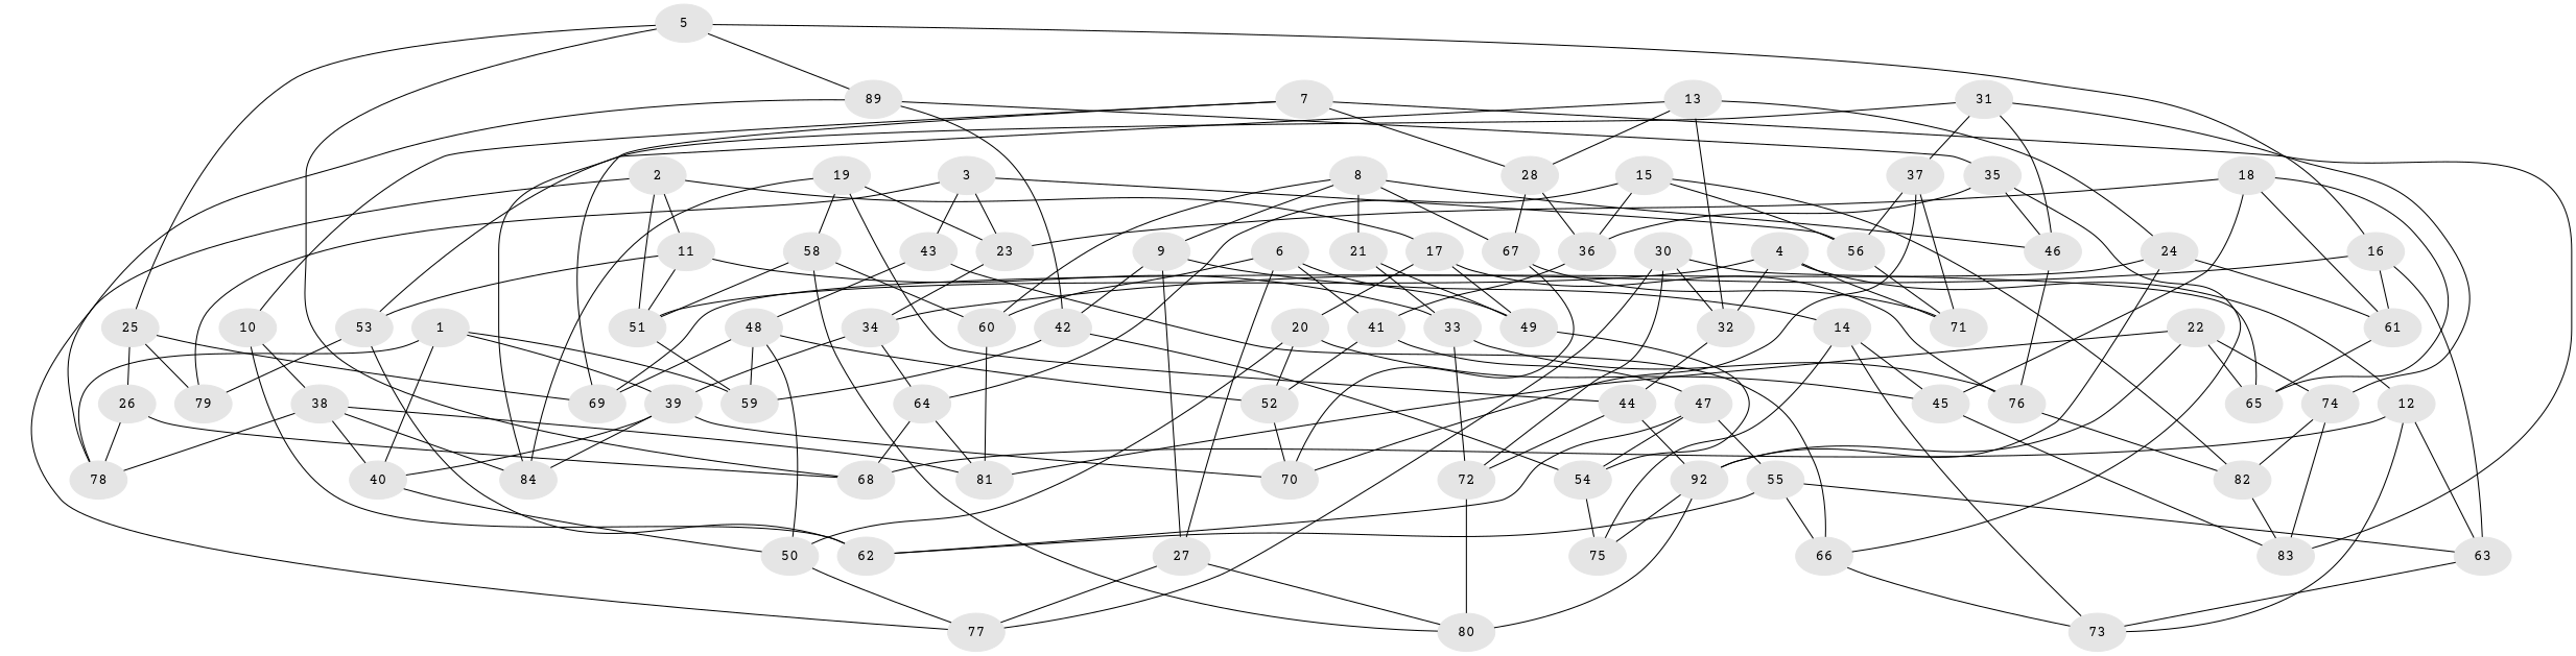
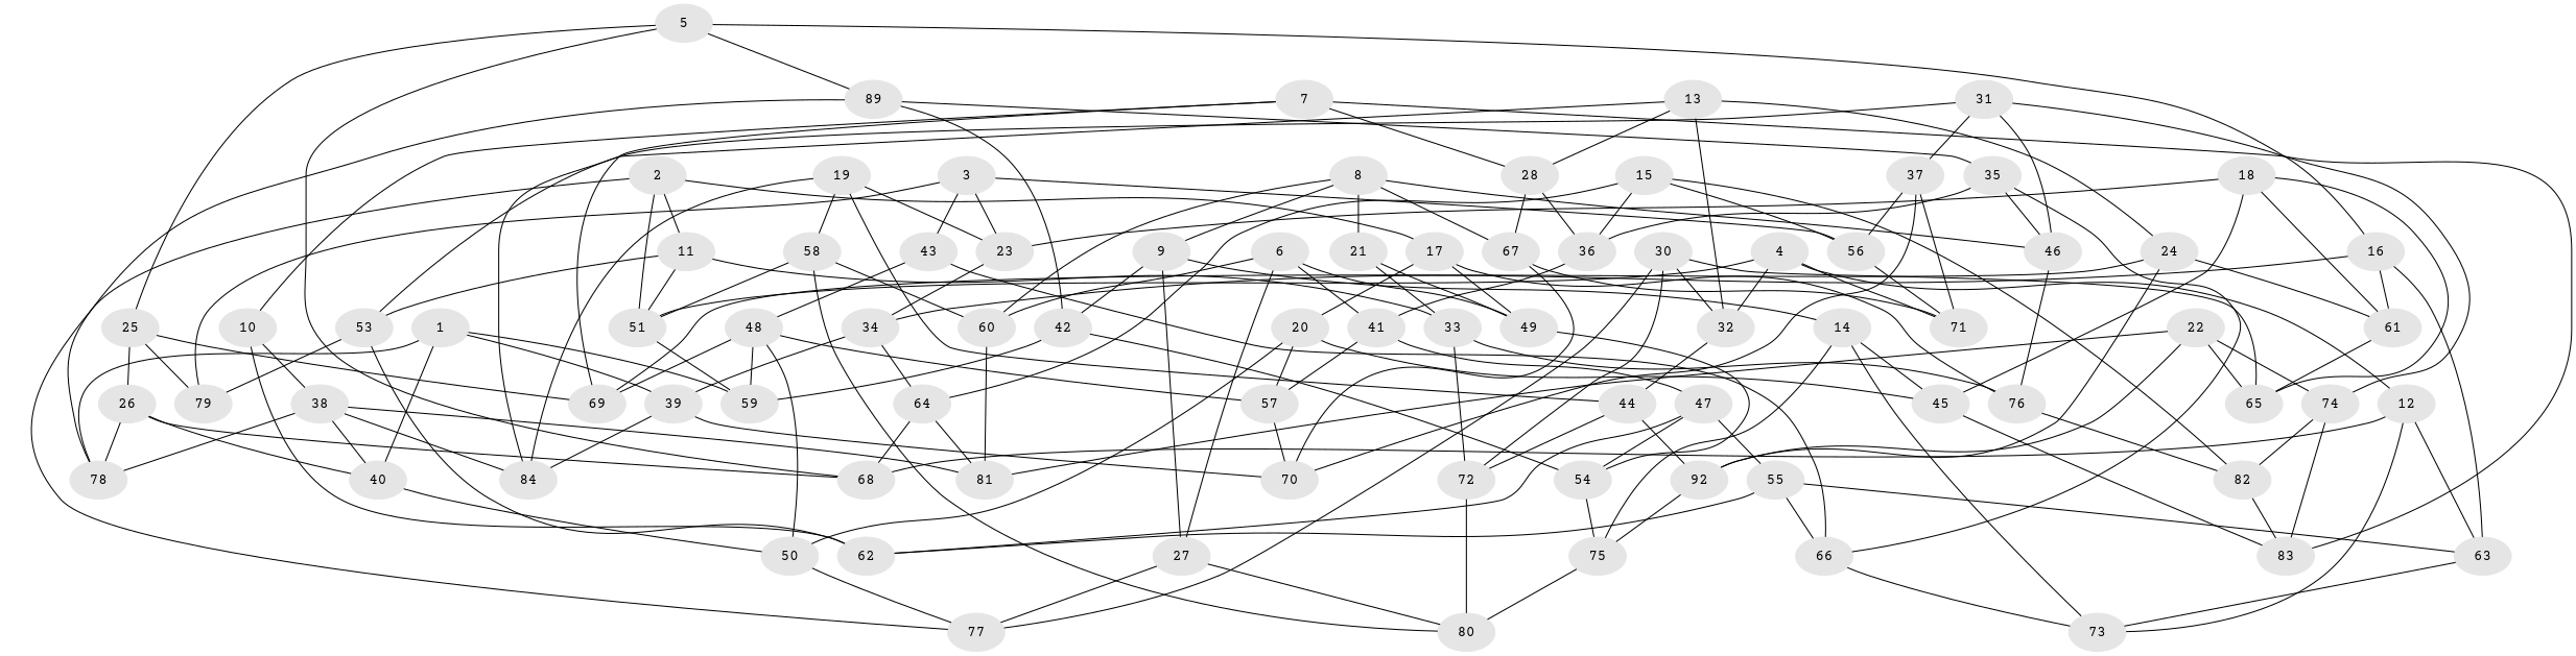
  graph {
    fontname="Courier Prime"
    node [color=gray90 fontname="Courier Prime" style=filled]
    edge [fontname="Courier Prime"]
    1
    39
    40
    59
    78
    84
    70
    50
    2
    11
    17
    51
    77
    33
    53
    49
    20
    76
    3
    23
    43
    56
    79
    34
    66
    48
    71
    4
    12
    32
    68
    63
    73
    44
    5
    16
    25
    n38 [label=89]
    61
    69
    26
    42
    35
    6
    27
    41
    60
    80
-   57 [label=52]
+   57
    47
    54
    81
    7
    10
    28
    83
    38
    62
    67
    36
    8
    9
    21
    46
    14
    45
    75
    72
    13
    24
    n71 [label=92]
    15
    64
    82
    65
    18
    19
    58
    22
    74
    30
    31
    37
    55
    1 -- 39
    1 -- 40
    1 -- 59
    1 -- 78
    39 -- 84
    39 -- 70
    40 -- 50
    50 -- 77
    2 -- 11
    2 -- 17
    2 -- 51
    2 -- 77
    11 -- 51
    11 -- 33
    11 -- 53
    17 -- 49
    17 -- 20
    17 -- 76
    51 -- 59
    33 -- 76
    33 -- 72
    53 -- 79
    53 -- 62
    49 -- 54
    20 -- 50
    20 -- 57
    20 -- 45
    76 -- 82
    3 -- 23
    3 -- 43
    3 -- 56
    3 -- 79
    23 -- 34
    43 -- 66
    43 -- 48
    56 -- 71
    34 -- 39
    34 -- 64
    66 -- 73
    48 -- 59
    48 -- 50
    48 -- 69
    48 -- 57
    4 -- 51
    4 -- 71
    4 -- 12
    4 -- 32
    12 -- 68
    12 -- 63
    12 -- 73
    32 -- 44
    63 -- 73
    44 -- 72
    44 -- n71
    5 -- 68
    5 -- 16
    5 -- 25
    5 -- n38
    16 -- 34
    16 -- 63
    16 -- 61
    25 -- 79
    25 -- 69
    25 -- 26
    n38 -- 78
    n38 -- 42
    n38 -- 35
    61 -- 65
-   39 -- 40
+   26 -- 40
    26 -- 78
    26 -- 68
    42 -- 59
    42 -- 54
    35 -- 66
    35 -- 36
    35 -- 46
    6 -- 49
    6 -- 27
    6 -- 41
    6 -- 60
    27 -- 77
    27 -- 80
    41 -- 57
    41 -- 47
    60 -- 81
    57 -- 70
    47 -- 54
    47 -- 62
    47 -- 55
    54 -- 75
    7 -- 69
    7 -- 10
    7 -- 28
    7 -- 83
    10 -- 38
    10 -- 62
    28 -- 67
    28 -- 36
    38 -- 40
    38 -- 78
    38 -- 84
    38 -- 81
    67 -- 70
    67 -- 71
    36 -- 41
    8 -- 60
    8 -- 67
    8 -- 9
    8 -- 21
    8 -- 46
    9 -- 42
    9 -- 27
    9 -- 14
    21 -- 33
    21 -- 49
    46 -- 76
    14 -- 73
    14 -- 45
    14 -- 75
    45 -- 83
-   n71 -- 80
+   75 -- 80
    72 -- 80
    13 -- 84
    13 -- 32
    13 -- 28
    13 -- 24
    24 -- 61
    24 -- 69
    24 -- n71
    n71 -- 75
    15 -- 56
    15 -- 36
    15 -- 64
    15 -- 82
    64 -- 68
    64 -- 81
    82 -- 83
    18 -- 23
    18 -- 61
    18 -- 45
    18 -- 65
    19 -- 84
    19 -- 23
    19 -- 44
    19 -- 58
    58 -- 51
    58 -- 60
    58 -- 80
    22 -- 81
    22 -- n71
    22 -- 65
    22 -- 74
    74 -- 83
    74 -- 82
    30 -- 77
    30 -- 32
    30 -- 72
    30 -- 65
    31 -- 53
    31 -- 46
    31 -- 74
    31 -- 37
    37 -- 70
    37 -- 56
    37 -- 71
    55 -- 66
    55 -- 63
    55 -- 62
  }
